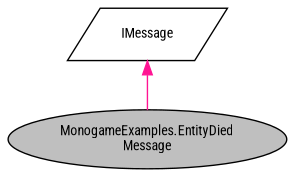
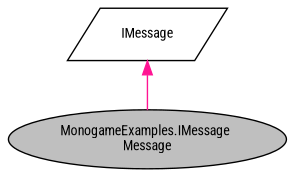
  digraph {
    fontname="Roboto Condensed"
    node [color=black fontname="Roboto Condensed" fontsize=10 style=filled]
-   n1 [fillcolor=grey75 fontcolor=black height=0.2 label="MonogameExamples.EntityDied\lMessage" shape=ellipse width=0.4]
+   n1 [fillcolor=grey75 fontcolor=black height=0.2 label="MonogameExamples.IMessage\lMessage" shape=ellipse width=0.4]
    n2 [fillcolor=white height=0.2 label=IMessage shape=parallelogram width=0.4]
    n2 -> n1 [color=deeppink dir=back fontname="Roboto Condensed" fontsize=10 labelfontname=Helvetica labelfontsize=10 style=solid]
  }
